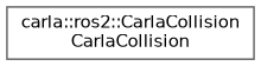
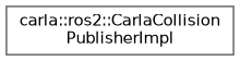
  digraph {
    rankdir=LR
-   n1 [color=grey40 fillcolor=white fontname=Helvetica fontsize=10 height=0.2 label="carla::ros2::CarlaCollision\lCarlaCollision" shape=box style=filled width=0.4]
+   n1 [color=grey40 fillcolor=white fontname=Helvetica fontsize=10 height=0.2 label="carla::ros2::CarlaCollision\lPublisherImpl" shape=box style=filled width=0.4]
  }
